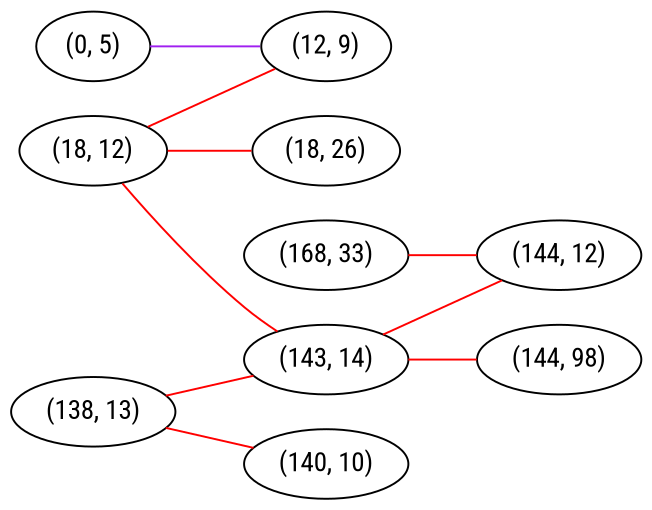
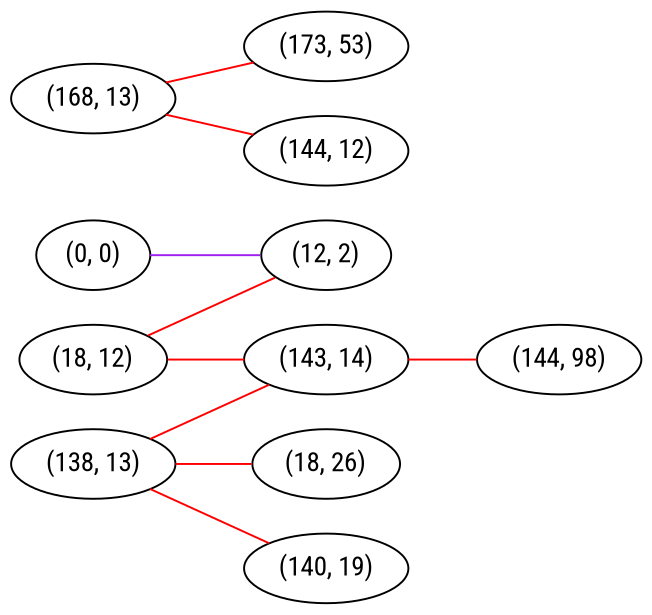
  graph {
    fontname="Roboto Condensed"
    rankdir=LR
    node [fontname="Roboto Condensed"]
    edge [color=red fontname="Roboto Condensed" weight=1]
-   "(0, 0)" [label="(0, 5)"]
-   "(12, 9)"
-   "(168, 13)" [label="(168, 33)"]
+   "(0, 0)"
+   "(12, 9)" [label="(12, 2)"]
+   "(168, 13)"
+   "(173, 53)"
    n5 [label="(144, 12)"]
    "(18, 12)"
    n7 [label="(18, 26)"]
    "(143, 14)"
    "(138, 13)"
-   "(140, 10)"
+   "(140, 10)" [label="(140, 19)"]
    n11 [label="(144, 98)"]
    "(0, 0)" -- "(12, 9)" [color=purple weight=4]
+   "(168, 13)" -- "(173, 53)"
    "(168, 13)" -- n5
    "(18, 12)" -- "(12, 9)"
-   "(18, 12)" -- n7
+   "(138, 13)" -- n7
    "(18, 12)" -- "(143, 14)"
-   "(143, 14)" -- n5
    "(143, 14)" -- n11
    "(138, 13)" -- "(143, 14)"
    "(138, 13)" -- "(140, 10)"
  }
